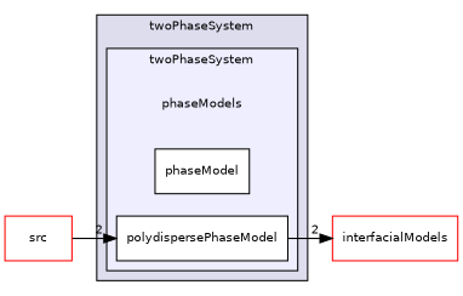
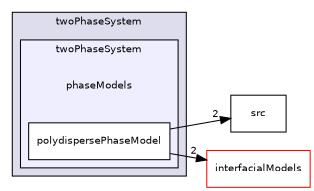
  digraph {
    compound=true
    rankdir=LR
    node [fontname=Helvetica fontsize=10 shape=box color=black]
    edge [headlabel=2 labeldistance=1.5 labelfontname=Helvetica labelfontsize=10]
    n1 [label=phaseModels shape=plaintext color=""]
-   n2 [fillcolor=white label=phaseModel style=filled]
    n3 [fillcolor=white label=polydispersePhaseModel style=filled]
-   n4 [color=red label=src]
+   n4 [label=src]
    n5 [color=red label=interfacialModels]
    subgraph cluster_1 {
      bgcolor="#ddddee"
      fontname=Helvetica
      fontsize=10
      label=twoPhaseSystem
      pencolor=black
      subgraph cluster_2 {
        bgcolor="#eeeeff"
        fontname=Helvetica
        fontsize=10
        pencolor=black
        n1
-       n2
        n3
      }
    }
-   n4 -> n3
+   n3 -> n4
    n3 -> n5
  }
